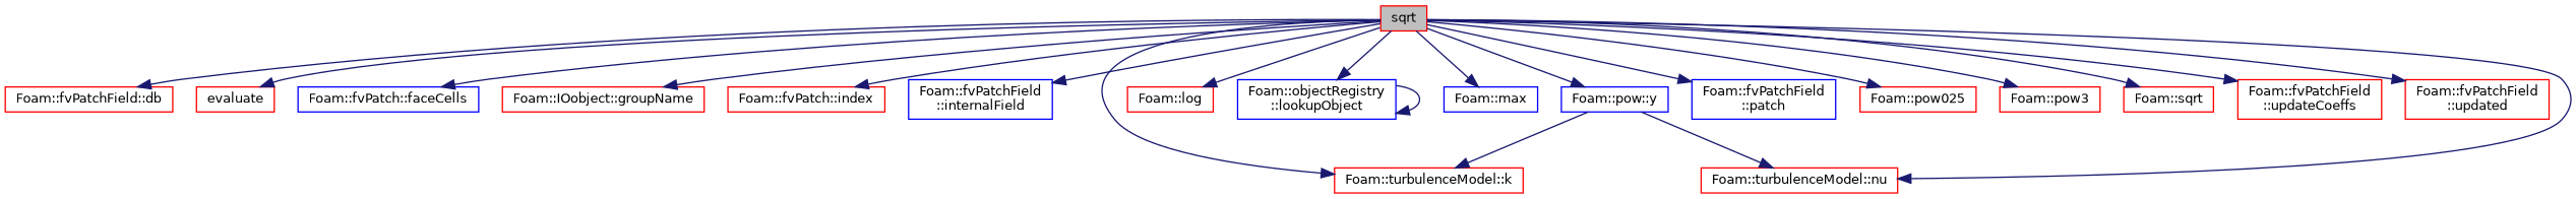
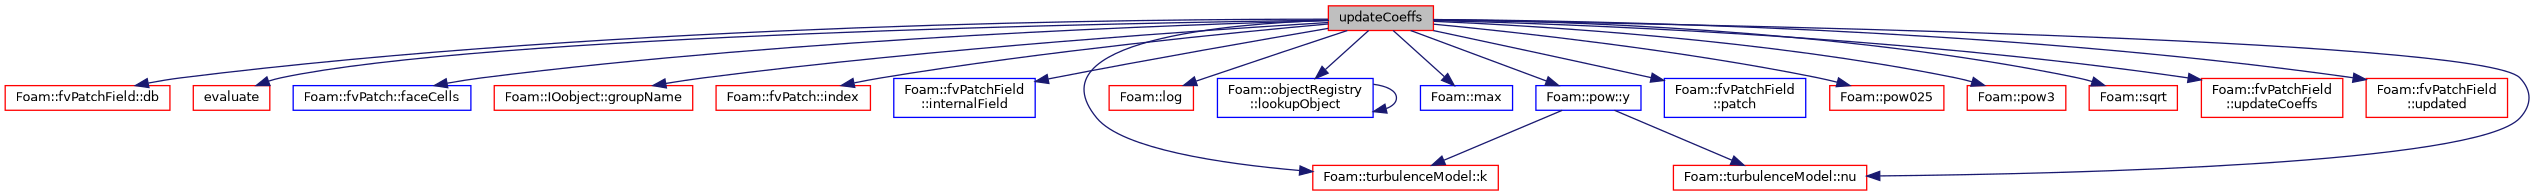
  digraph {
    rankdir=TB
    node [color=red fontname=Helvetica fontsize=10 shape=record]
    edge [color=midnightblue fontname=Helvetica fontsize=10 labelfontname=Helvetica labelfontsize=10 style=solid]
-   n1 [fillcolor=grey75 fontcolor=black height=0.2 label=sqrt style=filled width=0.4]
+   n1 [fillcolor=grey75 fontcolor=black height=0.2 label=updateCoeffs style=filled width=0.4]
    n2 [height=0.2 label="Foam::fvPatchField::db" width=0.4]
    n3 [height=0.2 label=evaluate width=0.4]
    n4 [color=blue height=0.2 label="Foam::fvPatch::faceCells" width=0.4]
    n5 [height=0.2 label="Foam::IOobject::groupName" width=0.4]
    n6 [height=0.2 label="Foam::fvPatch::index" width=0.4]
    n7 [color=blue height=0.2 label="Foam::fvPatchField\l::internalField" width=0.4]
    n8 [height=0.2 label="Foam::turbulenceModel::k" width=0.4]
    n9 [height=0.2 label="Foam::log" width=0.4]
    n10 [color=blue height=0.2 label="Foam::objectRegistry\l::lookupObject" width=0.4]
    n11 [color=blue height=0.2 label="Foam::max" width=0.4]
    n12 [height=0.2 label="Foam::turbulenceModel::nu" width=0.4]
    n13 [color=blue height=0.2 label="Foam::fvPatchField\l::patch" width=0.4]
    n14 [height=0.2 label="Foam::pow025" width=0.4]
    n15 [height=0.2 label="Foam::pow3" width=0.4]
    n16 [height=0.2 label="Foam::sqrt" width=0.4]
    n17 [height=0.2 label="Foam::fvPatchField\l::updateCoeffs" width=0.4]
    n18 [height=0.2 label="Foam::fvPatchField\l::updated" width=0.4]
    n19 [color=blue height=0.2 label="Foam::pow::y" width=0.4]
    n1 -> n2
    n1 -> n3
    n1 -> n4
    n1 -> n5
    n1 -> n6
    n1 -> n7
    n1 -> n8
    n1 -> n9
    n1 -> n10
    n1 -> n11
    n1 -> n12
    n1 -> n13
    n1 -> n14
    n1 -> n15
    n1 -> n16
    n1 -> n17
    n1 -> n18
    n1 -> n19
    n10 -> n10
    n19 -> n8
    n19 -> n12
  }
